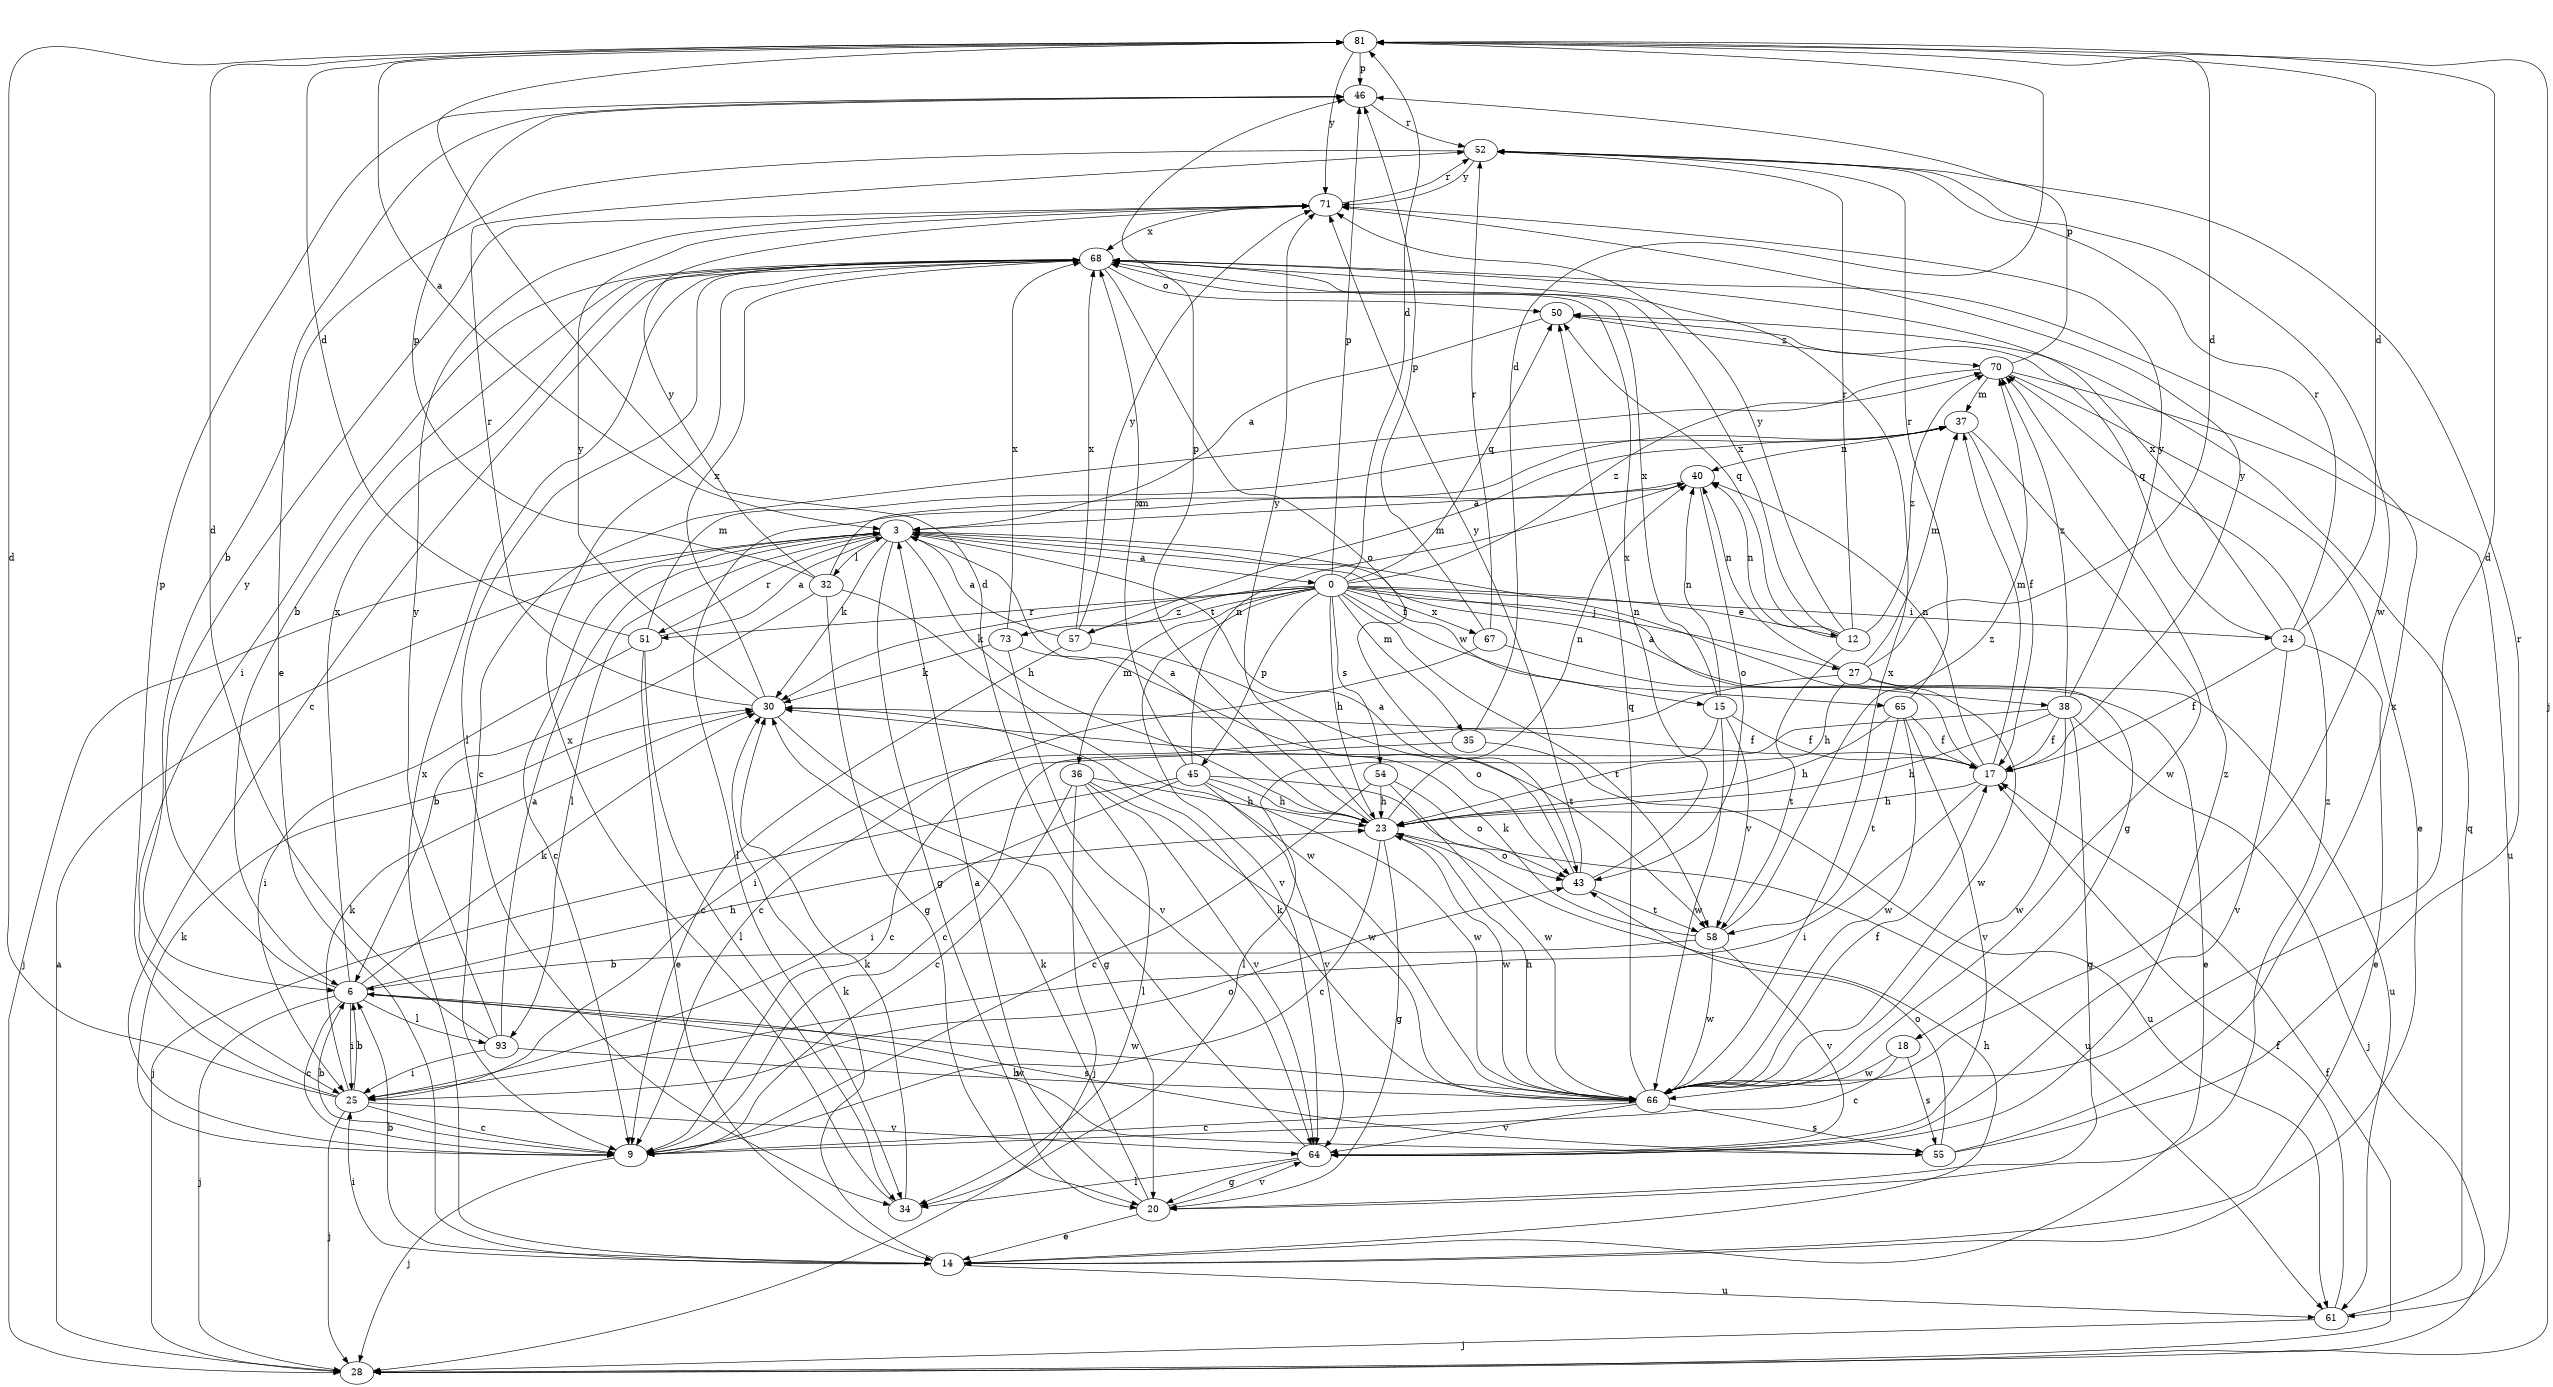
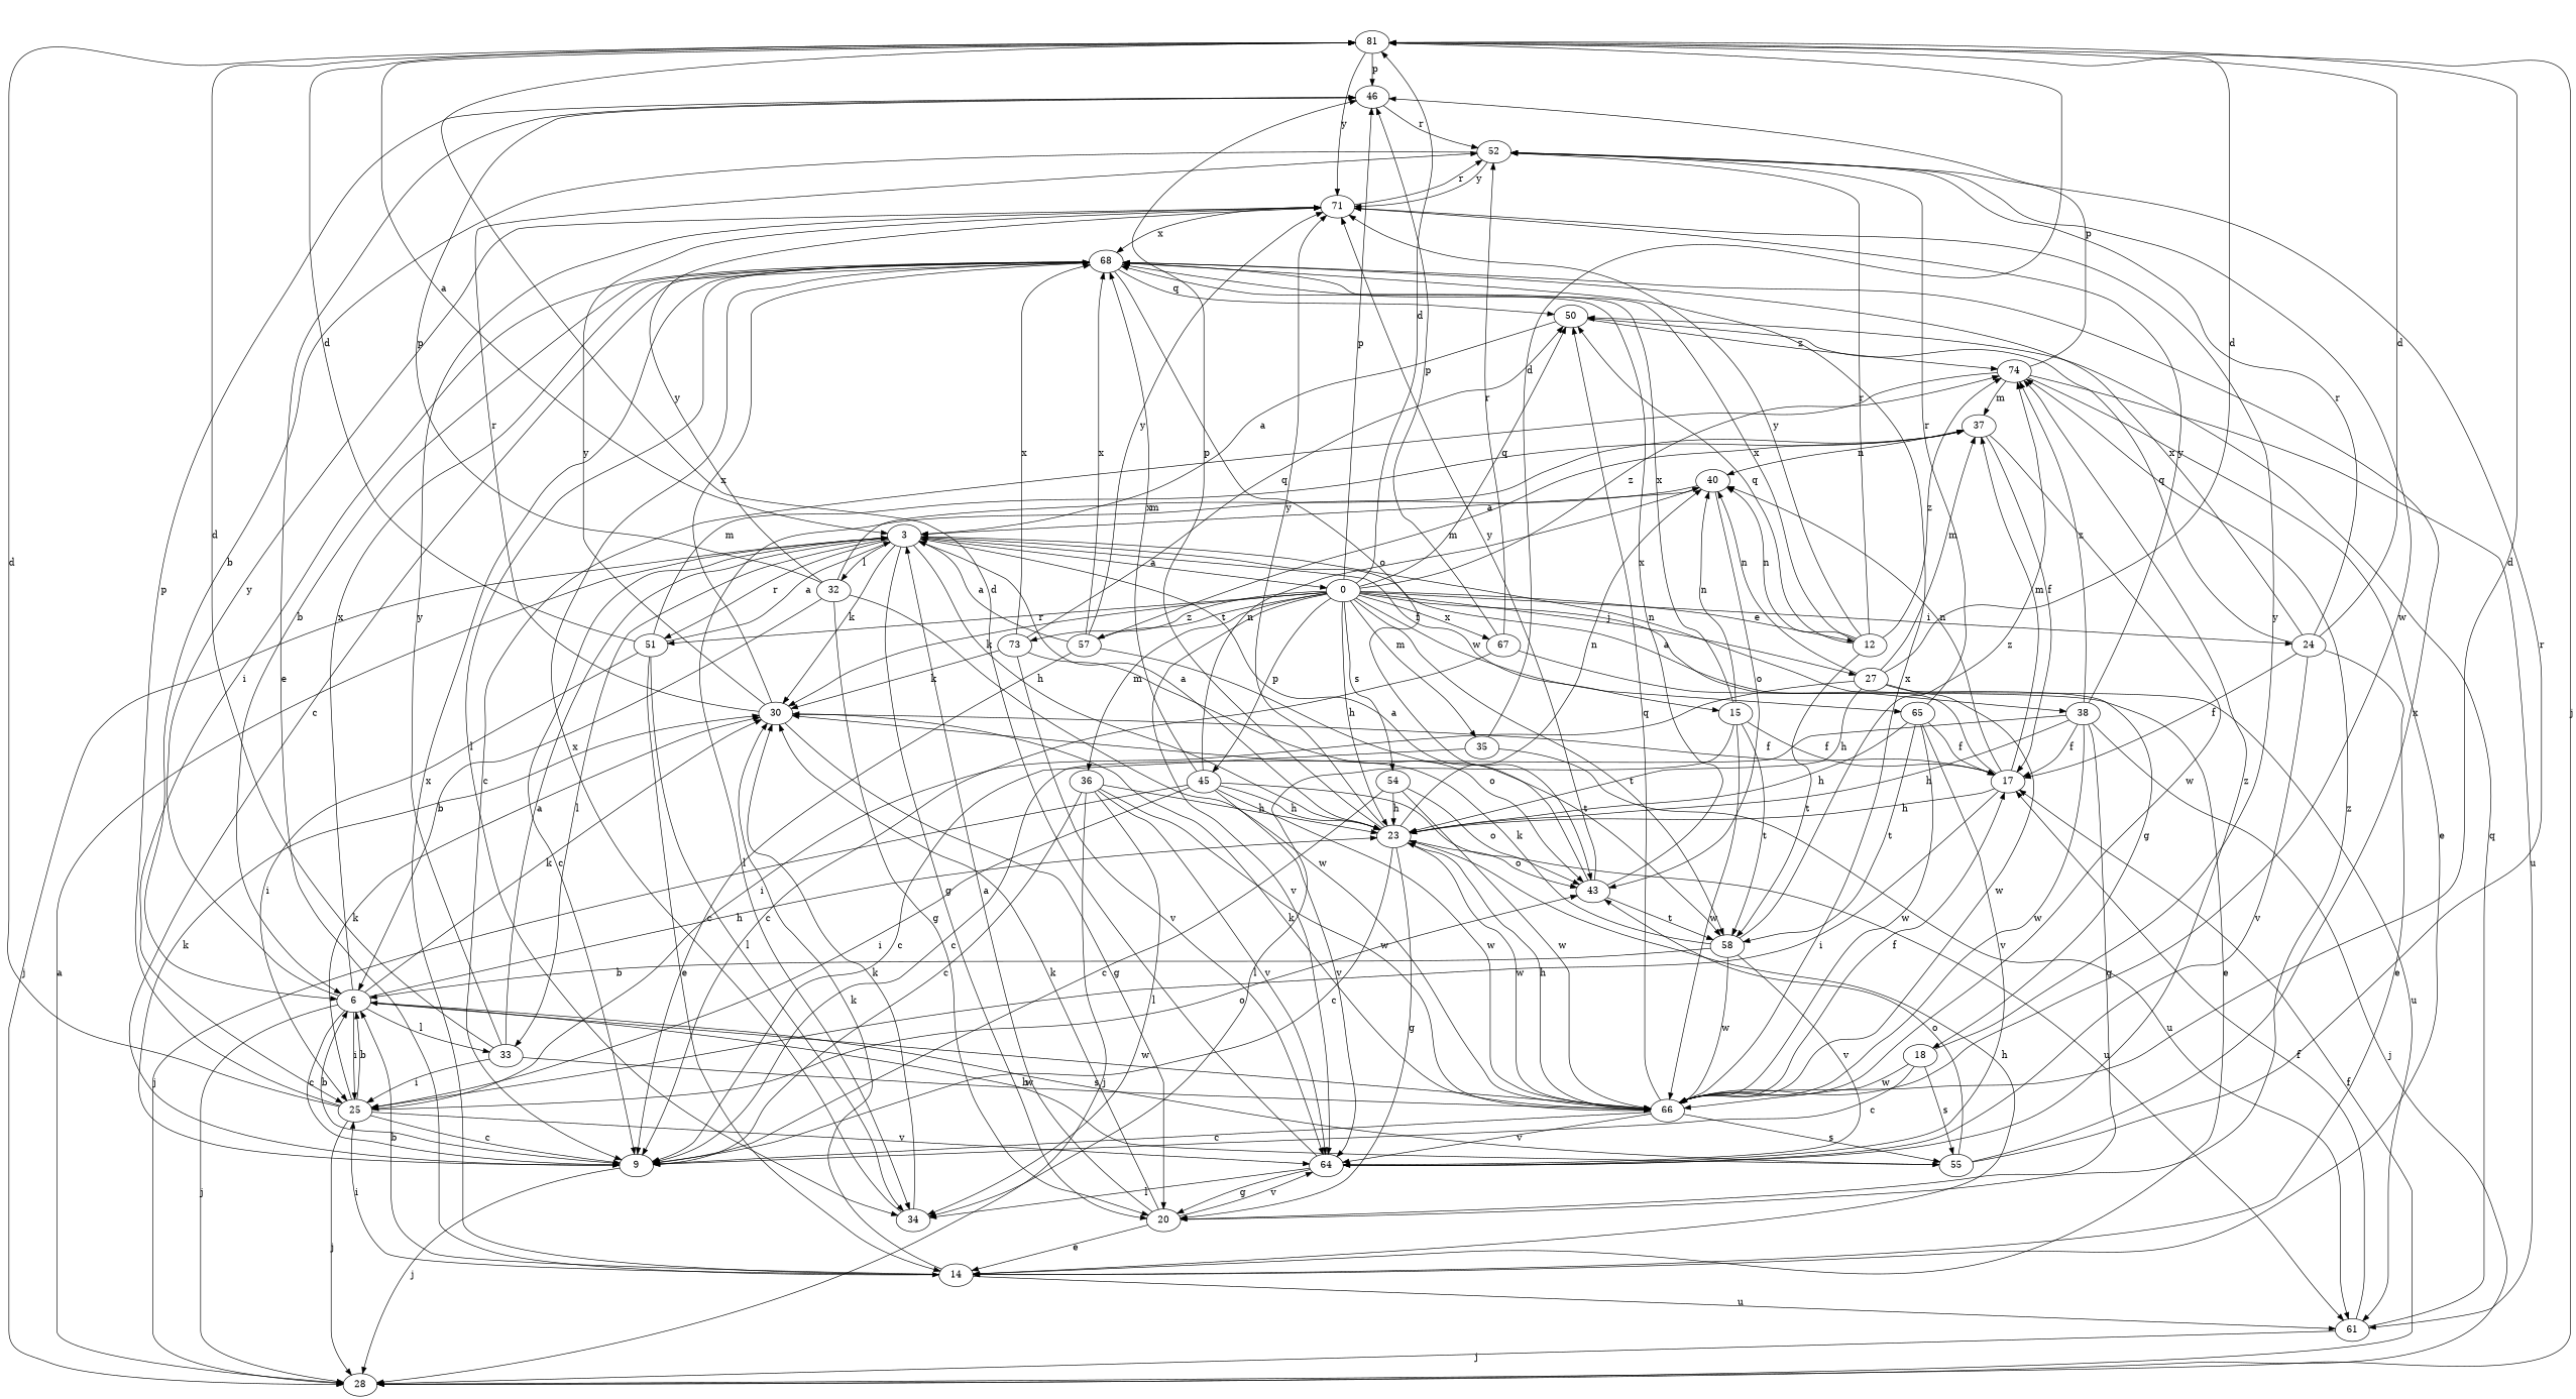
  strict digraph {
    n1 [label=81]
    0
    12
    18
    23
    24
    27
    30
    35
    36
    45
    46
    50
    51
    54
    57
    58
    64
    65
    67
    73
-   74 [label=70]
+   74
    3
    28
    71
    68
    40
    52
    9
    55
    66
    20
    43
    14
    17
    25
    61
    37
    34
    6
    15
    32
-   33 [label=93]
+   33
    38
    n1 -> 46 [label=p]
    n1 -> 3 [label=a]
    n1 -> 28 [label=j]
    n1 -> 71 [label=y]
    0 -> n1 [label=d]
    0 -> 12 [label=e]
    0 -> 18 [label=g]
    0 -> 23 [label=h]
    0 -> 24 [label=i]
    0 -> 27 [label=j]
    0 -> 30 [label=k]
    0 -> 35 [label=m]
    0 -> 36 [label=m]
    0 -> 45 [label=p]
    0 -> 46 [label=p]
    0 -> 50 [label=q]
    0 -> 51 [label=r]
    0 -> 54 [label=s]
    0 -> 57 [label=t]
    0 -> 58 [label=t]
    0 -> 64 [label=v]
    0 -> 65 [label=w]
    0 -> 67 [label=x]
    0 -> 73 [label=z]
    0 -> 74 [label=z]
    12 -> 50 [label=q]
    12 -> 58 [label=t]
    12 -> 74 [label=z]
    12 -> 71 [label=y]
    12 -> 68 [label=x]
    12 -> 40 [label=n]
    12 -> 52 [label=r]
-   17 -> 71 [label=y]
+   18 -> 71 [label=y]
    18 -> 9 [label=c]
    18 -> 55 [label=s]
    18 -> 66 [label=w]
    23 -> 46 [label=p]
    23 -> 3 [label=a]
    23 -> 71 [label=y]
    23 -> 40 [label=n]
    23 -> 9 [label=c]
    23 -> 66 [label=w]
    23 -> 20 [label=g]
    23 -> 43 [label=o]
    24 -> n1 [label=d]
    24 -> 50 [label=q]
    24 -> 64 [label=v]
    24 -> 68 [label=x]
    24 -> 52 [label=r]
    24 -> 14 [label=e]
    24 -> 17 [label=f]
    27 -> n1 [label=d]
    27 -> 23 [label=h]
    27 -> 40 [label=n]
    27 -> 66 [label=w]
    27 -> 25 [label=i]
    27 -> 61 [label=u]
    27 -> 37 [label=m]
    30 -> 71 [label=y]
    30 -> 68 [label=x]
    30 -> 52 [label=r]
    30 -> 20 [label=g]
    30 -> 17 [label=f]
    35 -> n1 [label=d]
    35 -> 9 [label=c]
    35 -> 61 [label=u]
    36 -> 23 [label=h]
    36 -> 64 [label=v]
    36 -> 28 [label=j]
    36 -> 9 [label=c]
    36 -> 66 [label=w]
    36 -> 34 [label=l]
    45 -> 23 [label=h]
    45 -> 64 [label=v]
    45 -> 28 [label=j]
    45 -> 68 [label=x]
    45 -> 40 [label=n]
    45 -> 66 [label=w]
    45 -> 25 [label=i]
    45 -> 61 [label=u]
    46 -> 52 [label=r]
    46 -> 14 [label=e]
    50 -> 74 [label=z]
    50 -> 3 [label=a]
    51 -> n1 [label=d]
    51 -> 3 [label=a]
    51 -> 14 [label=e]
    51 -> 25 [label=i]
    51 -> 37 [label=m]
    51 -> 34 [label=l]
    54 -> 23 [label=h]
    54 -> 9 [label=c]
    54 -> 66 [label=w]
    54 -> 43 [label=o]
    57 -> 58 [label=t]
    57 -> 3 [label=a]
    57 -> 71 [label=y]
    57 -> 68 [label=x]
    57 -> 9 [label=c]
    57 -> 37 [label=m]
    58 -> 30 [label=k]
    58 -> 64 [label=v]
    58 -> 74 [label=z]
    58 -> 66 [label=w]
    58 -> 6 [label=b]
    64 -> n1 [label=d]
    64 -> 74 [label=z]
    64 -> 20 [label=g]
    64 -> 34 [label=l]
    65 -> 23 [label=h]
    65 -> 58 [label=t]
    65 -> 64 [label=v]
    65 -> 52 [label=r]
    65 -> 66 [label=w]
    65 -> 17 [label=f]
    67 -> 46 [label=p]
    67 -> 52 [label=r]
    67 -> 9 [label=c]
    67 -> 14 [label=e]
    73 -> 30 [label=k]
+   73 -> 50 [label=q]
    73 -> 64 [label=v]
    73 -> 68 [label=x]
    73 -> 43 [label=o]
    74 -> 46 [label=p]
    74 -> 9 [label=c]
    74 -> 14 [label=e]
    74 -> 61 [label=u]
    74 -> 37 [label=m]
    3 -> 0 [label=a]
    3 -> 23 [label=h]
    3 -> 30 [label=k]
    3 -> 51 [label=r]
    3 -> 28 [label=j]
    3 -> 9 [label=c]
    3 -> 20 [label=g]
    3 -> 15 [label=f]
    3 -> 32 [label=l]
    3 -> 33 [label=l]
    3 -> 38 [label=n]
    28 -> 3 [label=a]
    28 -> 17 [label=f]
    71 -> 68 [label=x]
    71 -> 52 [label=r]
-   68 -> 50 [label=o]
+   68 -> 50 [label=q]
    68 -> 9 [label=c]
    68 -> 43 [label=o]
    68 -> 25 [label=i]
    68 -> 34 [label=l]
    68 -> 6 [label=b]
    40 -> 3 [label=a]
    40 -> 43 [label=o]
    40 -> 34 [label=l]
    52 -> 71 [label=y]
    52 -> 66 [label=w]
    52 -> 6 [label=b]
    9 -> 30 [label=k]
    9 -> 28 [label=j]
    9 -> 6 [label=b]
    55 -> 68 [label=x]
    55 -> 52 [label=r]
    55 -> 43 [label=o]
    55 -> 6 [label=b]
    66 -> n1 [label=d]
    66 -> 23 [label=h]
    66 -> 30 [label=k]
    66 -> 50 [label=q]
    66 -> 64 [label=v]
    66 -> 68 [label=x]
    66 -> 9 [label=c]
    66 -> 55 [label=s]
    66 -> 17 [label=f]
    20 -> 30 [label=k]
    20 -> 64 [label=v]
    20 -> 74 [label=z]
    20 -> 3 [label=a]
    20 -> 14 [label=e]
    43 -> 58 [label=t]
    43 -> 3 [label=a]
    43 -> 71 [label=y]
    43 -> 68 [label=x]
    14 -> 23 [label=h]
    14 -> 30 [label=k]
    14 -> 68 [label=x]
    14 -> 25 [label=i]
    14 -> 61 [label=u]
    14 -> 6 [label=b]
    17 -> 23 [label=h]
    17 -> 3 [label=a]
    17 -> 40 [label=n]
    17 -> 25 [label=i]
    17 -> 37 [label=m]
    25 -> n1 [label=d]
    25 -> 30 [label=k]
    25 -> 46 [label=p]
    25 -> 64 [label=v]
    25 -> 28 [label=j]
    25 -> 9 [label=c]
    25 -> 43 [label=o]
    25 -> 6 [label=b]
    61 -> 50 [label=q]
    61 -> 28 [label=j]
    61 -> 17 [label=f]
    37 -> 40 [label=n]
    37 -> 66 [label=w]
    37 -> 17 [label=f]
    34 -> 30 [label=k]
    34 -> 68 [label=x]
    6 -> 23 [label=h]
    6 -> 30 [label=k]
    6 -> 28 [label=j]
    6 -> 71 [label=y]
    6 -> 68 [label=x]
    6 -> 9 [label=c]
    6 -> 55 [label=s]
    6 -> 66 [label=w]
    6 -> 25 [label=i]
    6 -> 33 [label=l]
-   15 -> 58 [label=v]
+   15 -> 58 [label=t]
    15 -> 68 [label=x]
    15 -> 40 [label=n]
    15 -> 66 [label=w]
    15 -> 17 [label=f]
    15 -> 34 [label=l]
    32 -> 46 [label=p]
    32 -> 71 [label=y]
    32 -> 66 [label=w]
    32 -> 20 [label=g]
    32 -> 37 [label=m]
    32 -> 6 [label=b]
    33 -> n1 [label=d]
    33 -> 3 [label=a]
    33 -> 71 [label=y]
    33 -> 66 [label=w]
    33 -> 25 [label=i]
    38 -> 23 [label=h]
    38 -> 74 [label=z]
    38 -> 28 [label=j]
    38 -> 71 [label=y]
    38 -> 9 [label=c]
    38 -> 66 [label=w]
    38 -> 20 [label=g]
    38 -> 17 [label=f]
  }
